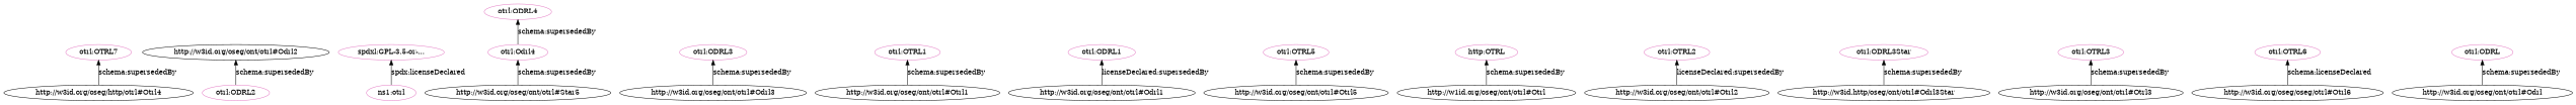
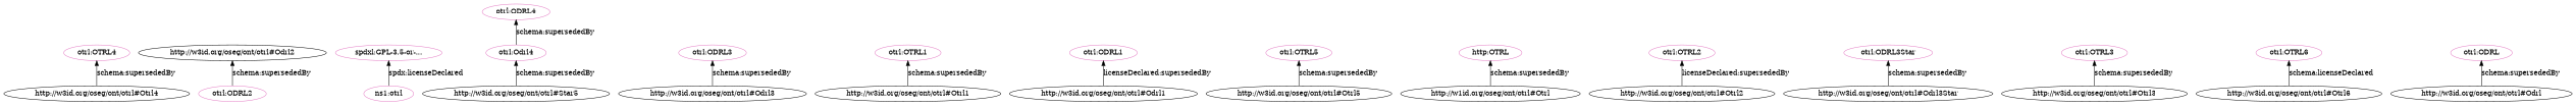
  digraph {
    rankdir=BT
    node [color="#e377c2" fillcolor="#e377c2"]
-   n1 [height=.3 label="otrl:OTRL7"]
+   n1 [height=.3 label="otrl:OTRL4"]
    n2 [height=.3 label="otrl:ODRL2"]
    "http://w3id.org/oseg/ont/otrl#Odrl2" [height=.3 color="" fillcolor=""]
    n4 [height=.3 label="spdxl:GPL-3.5-or-..."]
    n5 [height=.3 label="otrl:Odrl4"]
    n6 [height=.3 label="otrl:ODRL4"]
    n7 [height=.3 label="otrl:ODRL3"]
    n8 [height=.3 label="otrl:OTRL1"]
    n9 [height=.3 label="otrl:ODRL1"]
    n10 [height=.3 label="otrl:OTRL5"]
    n11 [height=.3 label="http:OTRL"]
    n12 [height=.3 label="ns1:otrl"]
    n13 [height=.3 label="otrl:OTRL2"]
    n14 [height=.3 label="otrl:ODRL3Star"]
    n15 [height=.3 label="otrl:OTRL3"]
    n16 [height=.3 label="otrl:OTRL6"]
    n17 [height=.3 label="otrl:ODRL"]
-   "http://w3id.org/oseg/ont/otrl#Otrl4" [height=.3 label="http://w3id.org/oseg/http/otrl#Otrl4" color="" fillcolor=""]
+   "http://w3id.org/oseg/ont/otrl#Otrl4" [height=.3 color="" fillcolor=""]
    n19 [height=.3 label="http://w3id.org/oseg/ont/otrl#Star5" color="" fillcolor=""]
    "http://w3id.org/oseg/ont/otrl#Odrl3" [height=.3 color="" fillcolor=""]
    "http://w3id.org/oseg/ont/otrl#Odrl1" [height=.3 color="" fillcolor=""]
    "http://w3id.org/oseg/ont/otrl#Otrl5" [height=.3 color="" fillcolor=""]
    n23 [height=.3 label="http://w1id.org/oseg/ont/otrl#Otrl" color="" fillcolor=""]
    "http://w3id.org/oseg/ont/otrl#Otrl2" [height=.3 color="" fillcolor=""]
-   "http://w3id.org/oseg/ont/otrl#Odrl3Star" [height=.3 label="http://w3id.http/oseg/ont/otrl#Odrl3Star" color="" fillcolor=""]
+   "http://w3id.org/oseg/ont/otrl#Odrl3Star" [height=.3 color="" fillcolor=""]
    "http://w3id.org/oseg/ont/otrl#Otrl3" [height=.3 color="" fillcolor=""]
-   "http://w3id.org/oseg/ont/otrl#Otrl6" [height=.3 label="http://w3id.org/oseg/oseg/otrl#Otrl6" color="" fillcolor=""]
+   "http://w3id.org/oseg/ont/otrl#Otrl6" [height=.3 color="" fillcolor=""]
    "http://w3id.org/oseg/ont/otrl#Otrl1" [height=.3 color="" fillcolor=""]
    "http://w3id.org/oseg/ont/otrl#Odrl" [height=.3 color="" fillcolor=""]
    n2 -> "http://w3id.org/oseg/ont/otrl#Odrl2" [label="schema:supersededBy"]
    n5 -> n6 [label="schema:supersededBy"]
    n12 -> n4 [label="spdx:licenseDeclared"]
    "http://w3id.org/oseg/ont/otrl#Otrl4" -> n1 [label="schema:supersededBy"]
    n19 -> n5 [label="schema:supersededBy"]
    "http://w3id.org/oseg/ont/otrl#Odrl3" -> n7 [label="schema:supersededBy"]
    "http://w3id.org/oseg/ont/otrl#Odrl1" -> n9 [label="licenseDeclared:supersededBy"]
    "http://w3id.org/oseg/ont/otrl#Otrl5" -> n10 [label="schema:supersededBy"]
    n23 -> n11 [label="schema:supersededBy"]
    "http://w3id.org/oseg/ont/otrl#Otrl2" -> n13 [label="licenseDeclared:supersededBy"]
    "http://w3id.org/oseg/ont/otrl#Odrl3Star" -> n14 [label="schema:supersededBy"]
    "http://w3id.org/oseg/ont/otrl#Otrl3" -> n15 [label="schema:supersededBy"]
    "http://w3id.org/oseg/ont/otrl#Otrl6" -> n16 [label="schema:licenseDeclared"]
    "http://w3id.org/oseg/ont/otrl#Otrl1" -> n8 [label="schema:supersededBy"]
    "http://w3id.org/oseg/ont/otrl#Odrl" -> n17 [label="schema:supersededBy"]
  }
